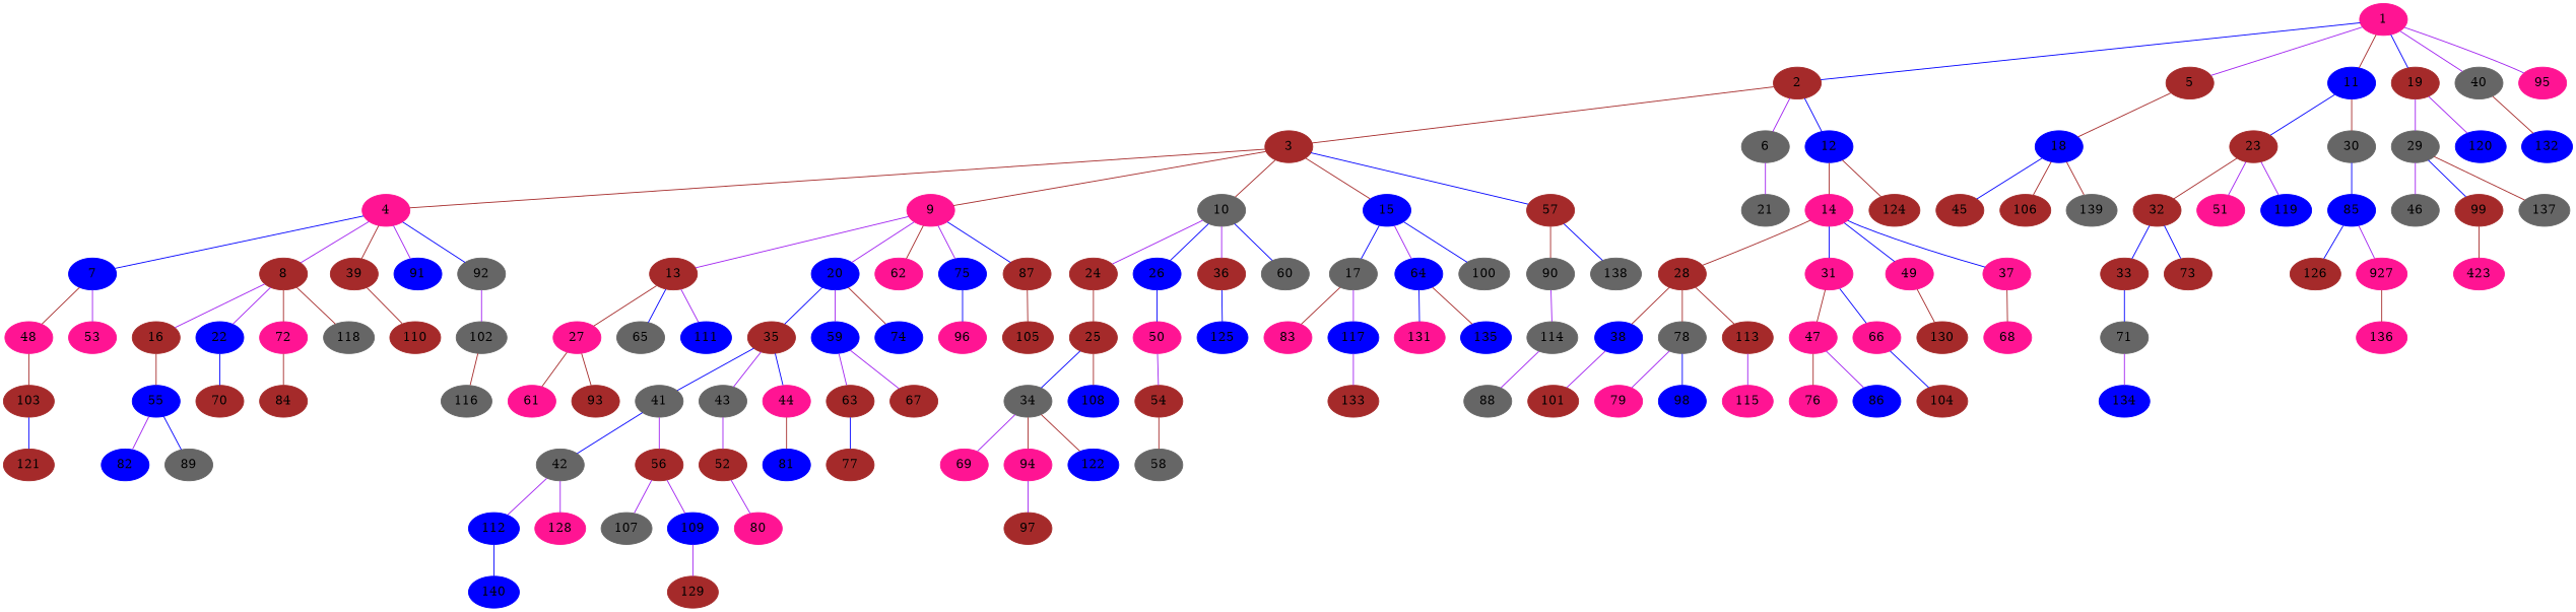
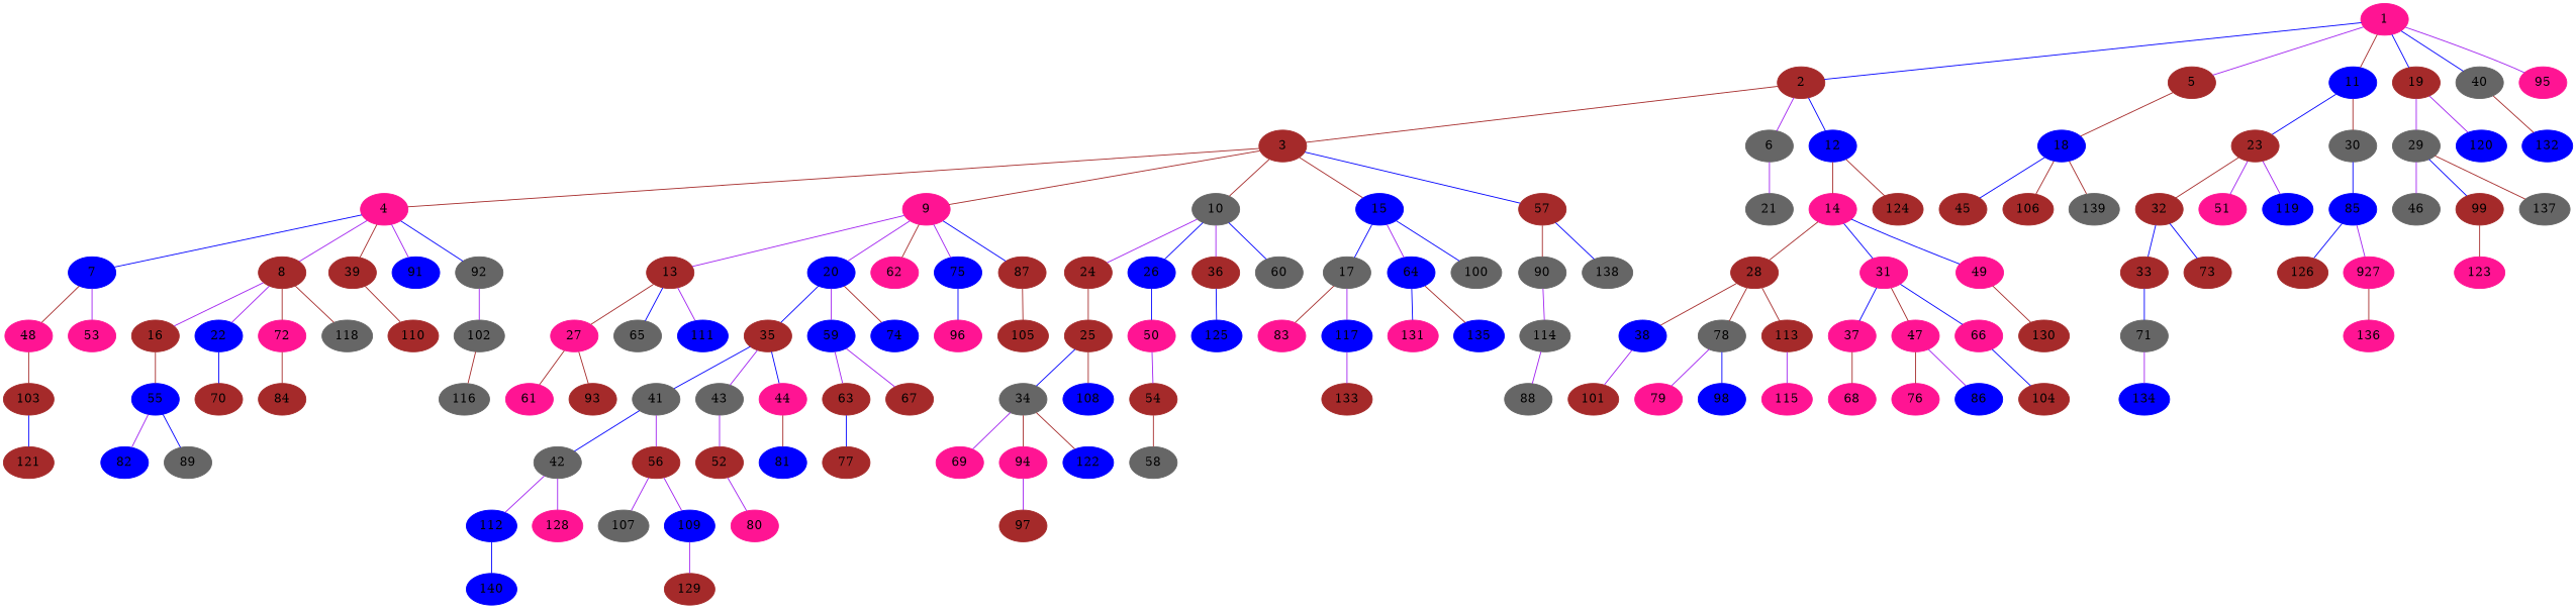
  graph {
    node [color=brown style=filled]
    edge [color=brown]
    1 [color=deeppink]
    2
    5
    11 [color=blue]
    19
    40 [color=gray40]
    95 [color=deeppink]
    3
    6 [color=gray40]
    12 [color=blue]
    18 [color=blue]
    23
    30 [color=gray40]
    29 [color=gray40]
    120 [color=blue]
    132 [color=blue]
    4 [color=deeppink]
    9 [color=deeppink]
    10 [color=gray40]
    15 [color=blue]
    57
    21 [color=gray40]
    14 [color=deeppink]
    124
    7 [color=blue]
    8
    39
    91 [color=blue]
    92 [color=gray40]
    13
    20 [color=blue]
    62 [color=deeppink]
    75 [color=blue]
    87
    24
    26 [color=blue]
    36
    60 [color=gray40]
    17 [color=gray40]
    64 [color=blue]
    100 [color=gray40]
    90 [color=gray40]
    138 [color=gray40]
    48 [color=deeppink]
    53 [color=deeppink]
    16
    22 [color=blue]
    72 [color=deeppink]
    118 [color=gray40]
    110
    102 [color=gray40]
    45
    106
    139 [color=gray40]
    103
    55 [color=blue]
    70
    84
    27 [color=deeppink]
    65 [color=gray40]
    111 [color=blue]
    35
    59 [color=blue]
    74 [color=blue]
    96 [color=deeppink]
    105
    25
    50 [color=deeppink]
    125 [color=blue]
    32
    51 [color=deeppink]
    119 [color=blue]
    85 [color=blue]
    28
    31 [color=deeppink]
    49 [color=deeppink]
    61 [color=deeppink]
    93
    38 [color=blue]
    78 [color=gray40]
    113
    37 [color=deeppink]
    47 [color=deeppink]
    66 [color=deeppink]
    130
    83 [color=deeppink]
    117 [color=blue]
    131 [color=deeppink]
    135 [color=blue]
    82 [color=blue]
    89 [color=gray40]
    133
    46 [color=gray40]
    99
    137 [color=gray40]
    41 [color=gray40]
    43 [color=gray40]
    44 [color=deeppink]
    63
    67
    33
    73
    34 [color=gray40]
    108 [color=blue]
    69 [color=deeppink]
    94 [color=deeppink]
    122 [color=blue]
    54
    101
    79 [color=deeppink]
    98 [color=blue]
    115 [color=deeppink]
-   123 [color=deeppink label=423]
+   123 [color=deeppink]
    126
    n115 [color=deeppink label=927]
    68 [color=deeppink]
    76 [color=deeppink]
    86 [color=blue]
    104
    71 [color=gray40]
    134 [color=blue]
    97
    42 [color=gray40]
    56
    52
    81 [color=blue]
    112 [color=blue]
    128 [color=deeppink]
    107 [color=gray40]
    109 [color=blue]
    140 [color=blue]
    80 [color=deeppink]
    121
    58 [color=gray40]
    129
    114 [color=gray40]
    77
    88 [color=gray40]
    136 [color=deeppink]
    116 [color=gray40]
    1 -- 2 [color=blue]
    1 -- 5 [color=purple]
    1 -- 11
    1 -- 19 [color=blue]
-   1 -- 40 [color=purple]
+   1 -- 40 [color=blue]
    1 -- 95 [color=purple]
    2 -- 3
    2 -- 6 [color=purple]
    2 -- 12 [color=blue]
    5 -- 18
    11 -- 23 [color=blue]
    11 -- 30
    19 -- 29 [color=purple]
    19 -- 120 [color=purple]
    40 -- 132
    3 -- 4
    3 -- 9
    3 -- 10
    3 -- 15
    3 -- 57 [color=blue]
    6 -- 21 [color=purple]
    12 -- 14
    12 -- 124
    18 -- 45 [color=blue]
    18 -- 106
    18 -- 139
    23 -- 32
    23 -- 51 [color=purple]
    23 -- 119 [color=purple]
    30 -- 85 [color=blue]
    29 -- 46 [color=purple]
    29 -- 99 [color=blue]
    29 -- 137
    4 -- 7 [color=blue]
    4 -- 8 [color=purple]
    4 -- 39
    4 -- 91 [color=purple]
    4 -- 92 [color=blue]
    9 -- 13 [color=purple]
    9 -- 20 [color=purple]
    9 -- 62
    9 -- 75 [color=purple]
    9 -- 87 [color=blue]
    10 -- 24 [color=purple]
    10 -- 26 [color=blue]
    10 -- 36 [color=purple]
    10 -- 60 [color=blue]
    15 -- 17 [color=blue]
    15 -- 64 [color=purple]
    15 -- 100 [color=blue]
    57 -- 90
    57 -- 138 [color=blue]
    14 -- 28
    14 -- 31 [color=blue]
    14 -- 49 [color=blue]
    7 -- 48
    7 -- 53 [color=purple]
    8 -- 16 [color=purple]
    8 -- 22 [color=purple]
    8 -- 72
    8 -- 118
    39 -- 110
    92 -- 102 [color=purple]
    13 -- 27
    13 -- 65 [color=blue]
    13 -- 111 [color=purple]
    20 -- 35 [color=blue]
    20 -- 59 [color=purple]
    20 -- 74
    75 -- 96 [color=blue]
    87 -- 105
    24 -- 25
    26 -- 50 [color=blue]
    36 -- 125 [color=blue]
    17 -- 83
    17 -- 117 [color=purple]
    64 -- 131 [color=blue]
    64 -- 135
    90 -- 114 [color=purple]
    48 -- 103
    16 -- 55
    22 -- 70 [color=blue]
    72 -- 84
    102 -- 116
    103 -- 121 [color=blue]
    55 -- 82 [color=purple]
    55 -- 89 [color=blue]
    27 -- 61
    27 -- 93
    35 -- 41 [color=blue]
    35 -- 43 [color=purple]
    35 -- 44 [color=blue]
    59 -- 63 [color=purple]
    59 -- 67 [color=purple]
    25 -- 34 [color=blue]
    25 -- 108
    50 -- 54 [color=purple]
    32 -- 33 [color=blue]
    32 -- 73 [color=blue]
    85 -- 126 [color=blue]
    85 -- n115 [color=purple]
    28 -- 38
    28 -- 78
    28 -- 113
-   14 -- 37 [color=blue]
+   31 -- 37 [color=blue]
    31 -- 47
    31 -- 66 [color=blue]
    49 -- 130
    38 -- 101 [color=purple]
    78 -- 79 [color=purple]
    78 -- 98 [color=blue]
    113 -- 115 [color=purple]
    37 -- 68
    47 -- 76
    47 -- 86 [color=purple]
    66 -- 104 [color=blue]
    117 -- 133 [color=purple]
    99 -- 123
    41 -- 42 [color=blue]
    41 -- 56 [color=purple]
    43 -- 52 [color=purple]
    44 -- 81
    63 -- 77 [color=blue]
    33 -- 71 [color=blue]
    34 -- 69 [color=purple]
    34 -- 94
    34 -- 122
    94 -- 97 [color=purple]
    54 -- 58
    n115 -- 136
    71 -- 134 [color=purple]
    42 -- 112 [color=purple]
    42 -- 128 [color=purple]
    56 -- 107 [color=purple]
    56 -- 109 [color=purple]
    52 -- 80 [color=purple]
    112 -- 140 [color=blue]
    109 -- 129 [color=purple]
    114 -- 88 [color=purple]
  }
